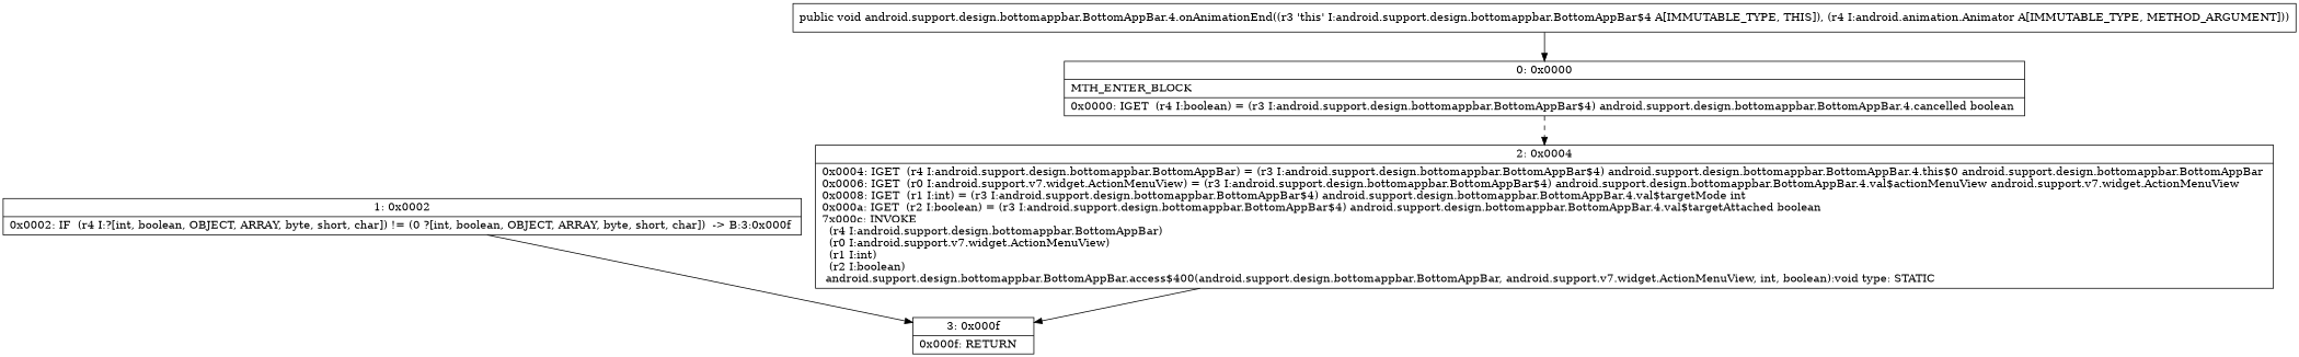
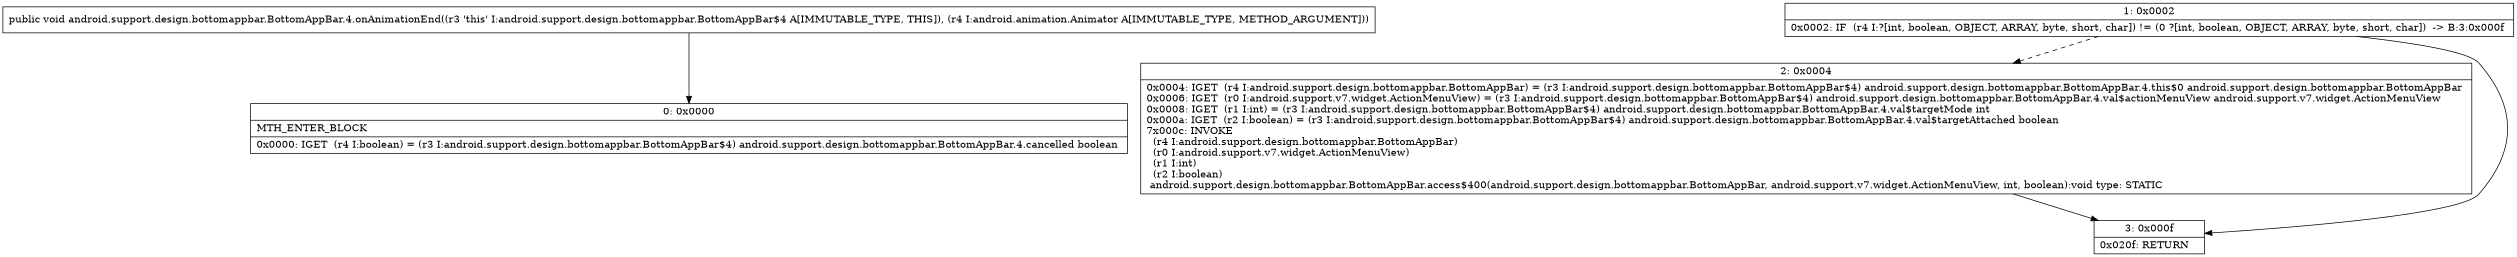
  digraph {
    node [shape=record]
    n1 [label="{0\:\ 0x0000|MTH_ENTER_BLOCK\l|0x0000: IGET  (r4 I:boolean) = (r3 I:android.support.design.bottomappbar.BottomAppBar$4) android.support.design.bottomappbar.BottomAppBar.4.cancelled boolean \l}"]
    n2 [label="{1\:\ 0x0002|0x0002: IF  (r4 I:?[int, boolean, OBJECT, ARRAY, byte, short, char]) != (0 ?[int, boolean, OBJECT, ARRAY, byte, short, char])  \-\> B:3:0x000f \l}"]
    n3 [label="{2\:\ 0x0004|0x0004: IGET  (r4 I:android.support.design.bottomappbar.BottomAppBar) = (r3 I:android.support.design.bottomappbar.BottomAppBar$4) android.support.design.bottomappbar.BottomAppBar.4.this$0 android.support.design.bottomappbar.BottomAppBar \l0x0006: IGET  (r0 I:android.support.v7.widget.ActionMenuView) = (r3 I:android.support.design.bottomappbar.BottomAppBar$4) android.support.design.bottomappbar.BottomAppBar.4.val$actionMenuView android.support.v7.widget.ActionMenuView \l0x0008: IGET  (r1 I:int) = (r3 I:android.support.design.bottomappbar.BottomAppBar$4) android.support.design.bottomappbar.BottomAppBar.4.val$targetMode int \l0x000a: IGET  (r2 I:boolean) = (r3 I:android.support.design.bottomappbar.BottomAppBar$4) android.support.design.bottomappbar.BottomAppBar.4.val$targetAttached boolean \l7x000c: INVOKE  \l  (r4 I:android.support.design.bottomappbar.BottomAppBar)\l  (r0 I:android.support.v7.widget.ActionMenuView)\l  (r1 I:int)\l  (r2 I:boolean)\l android.support.design.bottomappbar.BottomAppBar.access$400(android.support.design.bottomappbar.BottomAppBar, android.support.v7.widget.ActionMenuView, int, boolean):void type: STATIC \l}"]
-   n4 [label="{3\:\ 0x000f|0x000f: RETURN   \l}"]
+   n4 [label="{3\:\ 0x000f|0x020f: RETURN   \l}"]
    n5 [label="{public void android.support.design.bottomappbar.BottomAppBar.4.onAnimationEnd((r3 'this' I:android.support.design.bottomappbar.BottomAppBar$4 A[IMMUTABLE_TYPE, THIS]), (r4 I:android.animation.Animator A[IMMUTABLE_TYPE, METHOD_ARGUMENT])) }"]
-   n1 -> n3 [style=dashed]
+   n2 -> n3 [style=dashed]
    n2 -> n4
    n3 -> n4
    n5 -> n1
  }
